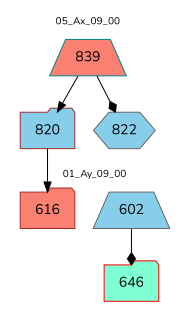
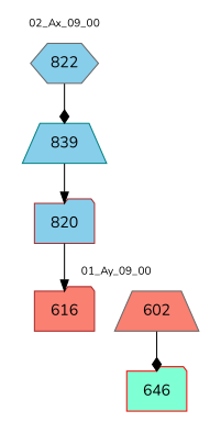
  digraph {
    fontname=Nunito
    node [color=gray40 fillcolor=skyblue fontname=Nunito shape=folder style=filled]
    edge [arrowhead=diamond color=black fontname=Nunito]
-   n1 [label=602 shape=trapezium]
+   n1 [fillcolor=salmon label=602 shape=trapezium]
    n2 [color=brown fillcolor=salmon label=616]
    n3 [color=red fillcolor=aquamarine label=646]
-   n4 [color=teal fillcolor=salmon label=839 shape=trapezium]
+   n4 [color=teal label=839 shape=trapezium]
    n5 [color=brown label=820]
    n6 [label=822 shape=hexagon]
    subgraph cluster_1 {
      color=white
      fontsize=10
      label="01_Ay_09_00"
      n1
      n2
      n3
    }
    subgraph cluster_2 {
      color=white
      fontsize=10
-     label="05_Ax_09_00"
+     label="02_Ax_09_00"
      n4
      n5
      n6
    }
    n1 -> n3
    n4 -> n5 [arrowhead=normal]
-   n4 -> n6
+   n6 -> n4
    n5 -> n2 [arrowhead=normal]
  }
